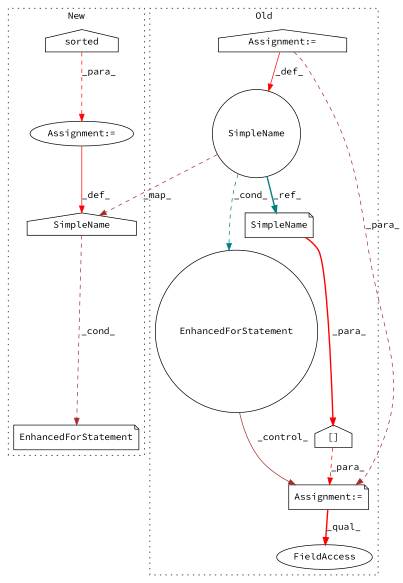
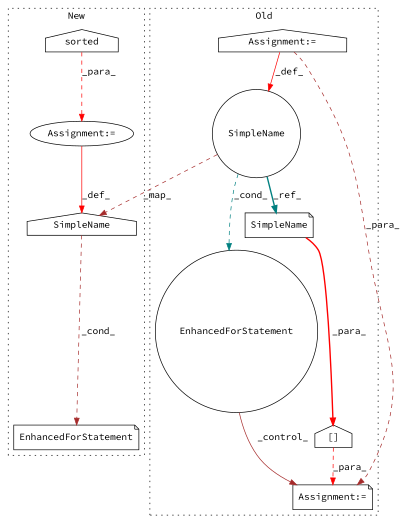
  digraph {
    fontname="Source Code Pro"
    node [a=7 l="53,2" s="1112,1181" shape=house fontname="Source Code Pro"]
    edge [color=red style=dashed fontname="Source Code Pro"]
    n1 [a=70 label=EnhancedForStatement shape=circle]
    n2 [label="Assignment:="]
    n3 [a=2 l="7,1" label="[]" s="1193,1204"]
    n4 [a=42 l=4 label=SimpleName s=1169 shape=circle]
-   n5 [a=22 l=7 label=FieldAccess s=1477 shape=ellipse]
    n6 [l=1 label="Assignment:=" s=1192 shape=note]
    n7 [a=42 l=4 label=SimpleName s=1200 shape=note]
    n8 [a=32 l="7,1" label=sorted s="779,805"]
    n9 [l="57,2" label="Assignment:=" s="712,806" shape=ellipse]
    n10 [a=70 l="57,2" label=EnhancedForStatement s="712,806" shape=note]
    n11 [a=42 l=3 label=SimpleName s=773]
    subgraph cluster_1 {
      label=Old
      style=dotted
      n1
      n2
      n3
      n4
-     n5
      n6
      n7
    }
    subgraph cluster_2 {
      label=New
      style=dotted
      n8
      n9
      n10
      n11
    }
    n1 -> n6 [label=_control_ color=brown style=solid]
    n2 -> n4 [label=_def_ style=solid]
    n2 -> n6 [label=_para_ color=brown]
    n3 -> n6 [label=_para_]
    n4 -> n1 [label=_cond_ color=teal]
    n4 -> n7 [label=_ref_ color=teal style=bold]
    n4 -> n11 [label=_map_ color=brown]
-   n6 -> n5 [label=_qual_ style=bold]
    n7 -> n3 [label=_para_ style=bold]
    n8 -> n9 [label=_para_]
    n9 -> n11 [label=_def_ style=solid]
    n11 -> n10 [label=_cond_ color=brown]
  }
